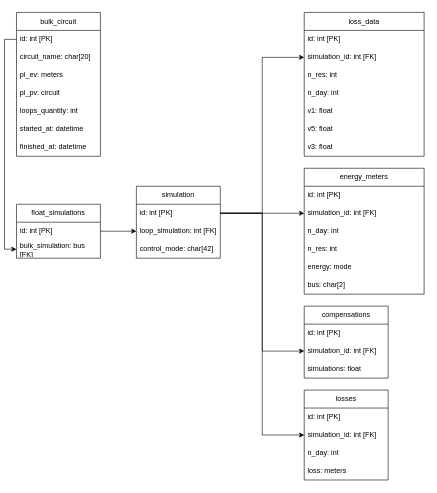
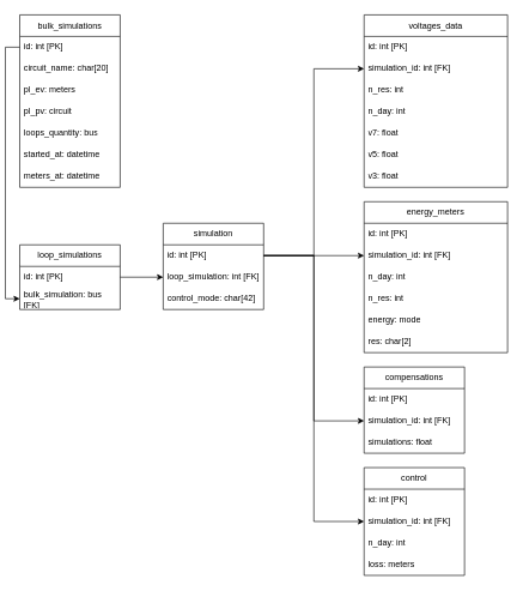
  <mxCell id="0" />
  <mxCell id="1" parent="0" />
- <mxCell id="2" value="bulk_circuit" style="swimlane;fontStyle=0;childLayout=stackLayout;horizontal=1;startSize=30;horizontalStack=0;resizeParent=1;resizeParentMax=0;resizeLast=0;collapsible=1;marginBottom=0;whiteSpace=wrap;html=1;" parent="1" vertex="1"><mxGeometry x="20" y="20" width="140" height="240" as="geometry" /></mxCell>
+ <mxCell id="2" value="bulk_simulations" style="swimlane;fontStyle=0;childLayout=stackLayout;horizontal=1;startSize=30;horizontalStack=0;resizeParent=1;resizeParentMax=0;resizeLast=0;collapsible=1;marginBottom=0;whiteSpace=wrap;html=1;" parent="1" vertex="1"><mxGeometry x="20" y="20" width="140" height="240" as="geometry" /></mxCell>
  <mxCell id="3" value="id: int [PK]" style="text;strokeColor=none;fillColor=none;align=left;verticalAlign=middle;spacingLeft=4;spacingRight=4;overflow=hidden;points=[[0,0.5],[1,0.5]];portConstraint=eastwest;rotatable=0;whiteSpace=wrap;html=1;" parent="2" vertex="1"><mxGeometry y="30" width="140" height="30" as="geometry" /></mxCell>
  <mxCell id="4" value="circuit_name: char[20]" style="text;strokeColor=none;fillColor=none;align=left;verticalAlign=middle;spacingLeft=4;spacingRight=4;overflow=hidden;points=[[0,0.5],[1,0.5]];portConstraint=eastwest;rotatable=0;whiteSpace=wrap;html=1;" parent="2" vertex="1"><mxGeometry y="60" width="140" height="30" as="geometry" /></mxCell>
  <mxCell id="5" value="pl_ev: meters&lt;span style=&quot;white-space: pre;&quot;&gt;&#09;&lt;/span&gt;" style="text;strokeColor=none;fillColor=none;align=left;verticalAlign=middle;spacingLeft=4;spacingRight=4;overflow=hidden;points=[[0,0.5],[1,0.5]];portConstraint=eastwest;rotatable=0;whiteSpace=wrap;html=1;" parent="2" vertex="1"><mxGeometry y="90" width="140" height="30" as="geometry" /></mxCell>
  <mxCell id="6" value="pl_pv: circuit" style="text;strokeColor=none;fillColor=none;align=left;verticalAlign=middle;spacingLeft=4;spacingRight=4;overflow=hidden;points=[[0,0.5],[1,0.5]];portConstraint=eastwest;rotatable=0;whiteSpace=wrap;html=1;" parent="2" vertex="1"><mxGeometry y="120" width="140" height="30" as="geometry" /></mxCell>
- <mxCell id="7" value="loops_quantity: int" style="text;strokeColor=none;fillColor=none;align=left;verticalAlign=middle;spacingLeft=4;spacingRight=4;overflow=hidden;points=[[0,0.5],[1,0.5]];portConstraint=eastwest;rotatable=0;whiteSpace=wrap;html=1;" parent="2" vertex="1"><mxGeometry y="150" width="140" height="30" as="geometry" /></mxCell>
+ <mxCell id="7" value="loops_quantity: bus" style="text;strokeColor=none;fillColor=none;align=left;verticalAlign=middle;spacingLeft=4;spacingRight=4;overflow=hidden;points=[[0,0.5],[1,0.5]];portConstraint=eastwest;rotatable=0;whiteSpace=wrap;html=1;" parent="2" vertex="1"><mxGeometry y="150" width="140" height="30" as="geometry" /></mxCell>
  <mxCell id="8" value="started_at: datetime" style="text;strokeColor=none;fillColor=none;align=left;verticalAlign=middle;spacingLeft=4;spacingRight=4;overflow=hidden;points=[[0,0.5],[1,0.5]];portConstraint=eastwest;rotatable=0;whiteSpace=wrap;html=1;" parent="2" vertex="1"><mxGeometry y="180" width="140" height="30" as="geometry" /></mxCell>
- <mxCell id="9" value="finished_at: datetime" style="text;strokeColor=none;fillColor=none;align=left;verticalAlign=middle;spacingLeft=4;spacingRight=4;overflow=hidden;points=[[0,0.5],[1,0.5]];portConstraint=eastwest;rotatable=0;whiteSpace=wrap;html=1;" parent="2" vertex="1"><mxGeometry y="210" width="140" height="30" as="geometry" /></mxCell>
+ <mxCell id="9" value="meters_at: datetime" style="text;strokeColor=none;fillColor=none;align=left;verticalAlign=middle;spacingLeft=4;spacingRight=4;overflow=hidden;points=[[0,0.5],[1,0.5]];portConstraint=eastwest;rotatable=0;whiteSpace=wrap;html=1;" parent="2" vertex="1"><mxGeometry y="210" width="140" height="30" as="geometry" /></mxCell>
  <mxCell id="10" value="compensations" style="swimlane;fontStyle=0;childLayout=stackLayout;horizontal=1;startSize=30;horizontalStack=0;resizeParent=1;resizeParentMax=0;resizeLast=0;collapsible=1;marginBottom=0;whiteSpace=wrap;html=1;" parent="1" vertex="1"><mxGeometry x="500" y="510" width="140" height="120" as="geometry" /></mxCell>
  <mxCell id="11" value="id: int [PK]" style="text;strokeColor=none;fillColor=none;align=left;verticalAlign=middle;spacingLeft=4;spacingRight=4;overflow=hidden;points=[[0,0.5],[1,0.5]];portConstraint=eastwest;rotatable=0;whiteSpace=wrap;html=1;" parent="10" vertex="1"><mxGeometry y="30" width="140" height="30" as="geometry" /></mxCell>
  <mxCell id="12" value="simulation_id: int [FK]" style="text;strokeColor=none;fillColor=none;align=left;verticalAlign=middle;spacingLeft=4;spacingRight=4;overflow=hidden;points=[[0,0.5],[1,0.5]];portConstraint=eastwest;rotatable=0;whiteSpace=wrap;html=1;" parent="10" vertex="1"><mxGeometry y="60" width="140" height="30" as="geometry" /></mxCell>
  <mxCell id="13" value="simulations: float" style="text;strokeColor=none;fillColor=none;align=left;verticalAlign=middle;spacingLeft=4;spacingRight=4;overflow=hidden;points=[[0,0.5],[1,0.5]];portConstraint=eastwest;rotatable=0;whiteSpace=wrap;html=1;" parent="10" vertex="1"><mxGeometry y="90" width="140" height="30" as="geometry" /></mxCell>
- <mxCell id="14" value="float_simulations" style="swimlane;fontStyle=0;childLayout=stackLayout;horizontal=1;startSize=30;horizontalStack=0;resizeParent=1;resizeParentMax=0;resizeLast=0;collapsible=1;marginBottom=0;whiteSpace=wrap;html=1;" parent="1" vertex="1"><mxGeometry x="20" y="340" width="140" height="90" as="geometry" /></mxCell>
+ <mxCell id="14" value="loop_simulations" style="swimlane;fontStyle=0;childLayout=stackLayout;horizontal=1;startSize=30;horizontalStack=0;resizeParent=1;resizeParentMax=0;resizeLast=0;collapsible=1;marginBottom=0;whiteSpace=wrap;html=1;" parent="1" vertex="1"><mxGeometry x="20" y="340" width="140" height="90" as="geometry" /></mxCell>
  <mxCell id="15" value="id: int [PK]" style="text;strokeColor=none;fillColor=none;align=left;verticalAlign=middle;spacingLeft=4;spacingRight=4;overflow=hidden;points=[[0,0.5],[1,0.5]];portConstraint=eastwest;rotatable=0;whiteSpace=wrap;html=1;" parent="14" vertex="1"><mxGeometry y="30" width="140" height="30" as="geometry" /></mxCell>
  <mxCell id="16" value="bulk_simulation: bus [FK]" style="text;strokeColor=none;fillColor=none;align=left;verticalAlign=middle;spacingLeft=4;spacingRight=4;overflow=hidden;points=[[0,0.5],[1,0.5]];portConstraint=eastwest;rotatable=0;whiteSpace=wrap;html=1;" parent="14" vertex="1"><mxGeometry y="60" width="140" height="30" as="geometry" /></mxCell>
  <mxCell id="17" style="edgeStyle=orthogonalEdgeStyle;rounded=0;orthogonalLoop=1;jettySize=auto;html=1;exitX=1;exitY=0.5;exitDx=0;exitDy=0;" parent="14" source="15" target="15" edge="1"><mxGeometry relative="1" as="geometry" /></mxCell>
- <mxCell id="18" value="loss_data" style="swimlane;fontStyle=0;childLayout=stackLayout;horizontal=1;startSize=30;horizontalStack=0;resizeParent=1;resizeParentMax=0;resizeLast=0;collapsible=1;marginBottom=0;whiteSpace=wrap;html=1;" parent="1" vertex="1"><mxGeometry x="500" y="20" width="200" height="240" as="geometry" /></mxCell>
+ <mxCell id="18" value="voltages_data" style="swimlane;fontStyle=0;childLayout=stackLayout;horizontal=1;startSize=30;horizontalStack=0;resizeParent=1;resizeParentMax=0;resizeLast=0;collapsible=1;marginBottom=0;whiteSpace=wrap;html=1;" parent="1" vertex="1"><mxGeometry x="500" y="20" width="200" height="240" as="geometry" /></mxCell>
  <mxCell id="19" value="id: int [PK]" style="text;strokeColor=none;fillColor=none;align=left;verticalAlign=middle;spacingLeft=4;spacingRight=4;overflow=hidden;points=[[0,0.5],[1,0.5]];portConstraint=eastwest;rotatable=0;whiteSpace=wrap;html=1;" parent="18" vertex="1"><mxGeometry y="30" width="200" height="30" as="geometry" /></mxCell>
  <mxCell id="20" value="simulation_id: int [FK]" style="text;strokeColor=none;fillColor=none;align=left;verticalAlign=middle;spacingLeft=4;spacingRight=4;overflow=hidden;points=[[0,0.5],[1,0.5]];portConstraint=eastwest;rotatable=0;whiteSpace=wrap;html=1;" parent="18" vertex="1"><mxGeometry y="60" width="200" height="30" as="geometry" /></mxCell>
  <mxCell id="21" value="n_res: int" style="text;strokeColor=none;fillColor=none;align=left;verticalAlign=middle;spacingLeft=4;spacingRight=4;overflow=hidden;points=[[0,0.5],[1,0.5]];portConstraint=eastwest;rotatable=0;whiteSpace=wrap;html=1;" parent="18" vertex="1"><mxGeometry y="90" width="200" height="30" as="geometry" /></mxCell>
  <mxCell id="22" value="n_day: int" style="text;strokeColor=none;fillColor=none;align=left;verticalAlign=middle;spacingLeft=4;spacingRight=4;overflow=hidden;points=[[0,0.5],[1,0.5]];portConstraint=eastwest;rotatable=0;whiteSpace=wrap;html=1;" parent="18" vertex="1"><mxGeometry y="120" width="200" height="30" as="geometry" /></mxCell>
- <mxCell id="23" value="v1: float" style="text;strokeColor=none;fillColor=none;align=left;verticalAlign=middle;spacingLeft=4;spacingRight=4;overflow=hidden;points=[[0,0.5],[1,0.5]];portConstraint=eastwest;rotatable=0;whiteSpace=wrap;html=1;" parent="18" vertex="1"><mxGeometry y="150" width="200" height="30" as="geometry" /></mxCell>
+ <mxCell id="23" value="v7: float" style="text;strokeColor=none;fillColor=none;align=left;verticalAlign=middle;spacingLeft=4;spacingRight=4;overflow=hidden;points=[[0,0.5],[1,0.5]];portConstraint=eastwest;rotatable=0;whiteSpace=wrap;html=1;" parent="18" vertex="1"><mxGeometry y="150" width="200" height="30" as="geometry" /></mxCell>
  <mxCell id="24" value="v5: float" style="text;strokeColor=none;fillColor=none;align=left;verticalAlign=middle;spacingLeft=4;spacingRight=4;overflow=hidden;points=[[0,0.5],[1,0.5]];portConstraint=eastwest;rotatable=0;whiteSpace=wrap;html=1;" parent="18" vertex="1"><mxGeometry y="180" width="200" height="30" as="geometry" /></mxCell>
  <mxCell id="25" value="v3: float" style="text;strokeColor=none;fillColor=none;align=left;verticalAlign=middle;spacingLeft=4;spacingRight=4;overflow=hidden;points=[[0,0.5],[1,0.5]];portConstraint=eastwest;rotatable=0;whiteSpace=wrap;html=1;" parent="18" vertex="1"><mxGeometry y="210" width="200" height="30" as="geometry" /></mxCell>
- <mxCell id="26" value="losses" style="swimlane;fontStyle=0;childLayout=stackLayout;horizontal=1;startSize=30;horizontalStack=0;resizeParent=1;resizeParentMax=0;resizeLast=0;collapsible=1;marginBottom=0;whiteSpace=wrap;html=1;" parent="1" vertex="1"><mxGeometry x="500" y="650" width="140" height="150" as="geometry" /></mxCell>
+ <mxCell id="26" value="control" style="swimlane;fontStyle=0;childLayout=stackLayout;horizontal=1;startSize=30;horizontalStack=0;resizeParent=1;resizeParentMax=0;resizeLast=0;collapsible=1;marginBottom=0;whiteSpace=wrap;html=1;" parent="1" vertex="1"><mxGeometry x="500" y="650" width="140" height="150" as="geometry" /></mxCell>
  <mxCell id="27" value="id: int [PK]" style="text;strokeColor=none;fillColor=none;align=left;verticalAlign=middle;spacingLeft=4;spacingRight=4;overflow=hidden;points=[[0,0.5],[1,0.5]];portConstraint=eastwest;rotatable=0;whiteSpace=wrap;html=1;" parent="26" vertex="1"><mxGeometry y="30" width="140" height="30" as="geometry" /></mxCell>
  <mxCell id="28" value="simulation_id: int [FK]" style="text;strokeColor=none;fillColor=none;align=left;verticalAlign=middle;spacingLeft=4;spacingRight=4;overflow=hidden;points=[[0,0.5],[1,0.5]];portConstraint=eastwest;rotatable=0;whiteSpace=wrap;html=1;" parent="26" vertex="1"><mxGeometry y="60" width="140" height="30" as="geometry" /></mxCell>
  <mxCell id="29" value="n_day: int" style="text;strokeColor=none;fillColor=none;align=left;verticalAlign=middle;spacingLeft=4;spacingRight=4;overflow=hidden;points=[[0,0.5],[1,0.5]];portConstraint=eastwest;rotatable=0;whiteSpace=wrap;html=1;" parent="26" vertex="1"><mxGeometry y="90" width="140" height="30" as="geometry" /></mxCell>
  <mxCell id="30" value="loss: meters" style="text;strokeColor=none;fillColor=none;align=left;verticalAlign=middle;spacingLeft=4;spacingRight=4;overflow=hidden;points=[[0,0.5],[1,0.5]];portConstraint=eastwest;rotatable=0;whiteSpace=wrap;html=1;" parent="26" vertex="1"><mxGeometry y="120" width="140" height="30" as="geometry" /></mxCell>
  <mxCell id="31" value="energy_meters" style="swimlane;fontStyle=0;childLayout=stackLayout;horizontal=1;startSize=30;horizontalStack=0;resizeParent=1;resizeParentMax=0;resizeLast=0;collapsible=1;marginBottom=0;whiteSpace=wrap;html=1;" parent="1" vertex="1"><mxGeometry x="500" y="280" width="200" height="210" as="geometry" /></mxCell>
  <mxCell id="32" value="id: int [PK]" style="text;strokeColor=none;fillColor=none;align=left;verticalAlign=middle;spacingLeft=4;spacingRight=4;overflow=hidden;points=[[0,0.5],[1,0.5]];portConstraint=eastwest;rotatable=0;whiteSpace=wrap;html=1;" parent="31" vertex="1"><mxGeometry y="30" width="200" height="30" as="geometry" /></mxCell>
  <mxCell id="33" value="simulation_id: int [FK]" style="text;strokeColor=none;fillColor=none;align=left;verticalAlign=middle;spacingLeft=4;spacingRight=4;overflow=hidden;points=[[0,0.5],[1,0.5]];portConstraint=eastwest;rotatable=0;whiteSpace=wrap;html=1;" parent="31" vertex="1"><mxGeometry y="60" width="200" height="30" as="geometry" /></mxCell>
  <mxCell id="34" value="n_day: int" style="text;strokeColor=none;fillColor=none;align=left;verticalAlign=middle;spacingLeft=4;spacingRight=4;overflow=hidden;points=[[0,0.5],[1,0.5]];portConstraint=eastwest;rotatable=0;whiteSpace=wrap;html=1;" parent="31" vertex="1"><mxGeometry y="90" width="200" height="30" as="geometry" /></mxCell>
  <mxCell id="35" value="n_res: int" style="text;strokeColor=none;fillColor=none;align=left;verticalAlign=middle;spacingLeft=4;spacingRight=4;overflow=hidden;points=[[0,0.5],[1,0.5]];portConstraint=eastwest;rotatable=0;whiteSpace=wrap;html=1;" parent="31" vertex="1"><mxGeometry y="120" width="200" height="30" as="geometry" /></mxCell>
  <mxCell id="36" value="energy: mode" style="text;strokeColor=none;fillColor=none;align=left;verticalAlign=middle;spacingLeft=4;spacingRight=4;overflow=hidden;points=[[0,0.5],[1,0.5]];portConstraint=eastwest;rotatable=0;whiteSpace=wrap;html=1;" parent="31" vertex="1"><mxGeometry y="150" width="200" height="30" as="geometry" /></mxCell>
- <mxCell id="37" value="bus: char[2]" style="text;strokeColor=none;fillColor=none;align=left;verticalAlign=middle;spacingLeft=4;spacingRight=4;overflow=hidden;points=[[0,0.5],[1,0.5]];portConstraint=eastwest;rotatable=0;whiteSpace=wrap;html=1;" parent="31" vertex="1"><mxGeometry y="180" width="200" height="30" as="geometry" /></mxCell>
+ <mxCell id="37" value="res: char[2]" style="text;strokeColor=none;fillColor=none;align=left;verticalAlign=middle;spacingLeft=4;spacingRight=4;overflow=hidden;points=[[0,0.5],[1,0.5]];portConstraint=eastwest;rotatable=0;whiteSpace=wrap;html=1;" parent="31" vertex="1"><mxGeometry y="180" width="200" height="30" as="geometry" /></mxCell>
  <mxCell id="38" style="edgeStyle=orthogonalEdgeStyle;rounded=0;orthogonalLoop=1;jettySize=auto;html=1;exitX=0;exitY=0.5;exitDx=0;exitDy=0;entryX=0;entryY=0.5;entryDx=0;entryDy=0;" parent="1" source="3" target="16" edge="1"><mxGeometry relative="1" as="geometry" /></mxCell>
  <mxCell id="39" value="simulation" style="swimlane;fontStyle=0;childLayout=stackLayout;horizontal=1;startSize=30;horizontalStack=0;resizeParent=1;resizeParentMax=0;resizeLast=0;collapsible=1;marginBottom=0;whiteSpace=wrap;html=1;" vertex="1" parent="1"><mxGeometry x="220" y="310" width="140" height="120" as="geometry" /></mxCell>
  <mxCell id="40" value="id: int [PK]" style="text;strokeColor=none;fillColor=none;align=left;verticalAlign=middle;spacingLeft=4;spacingRight=4;overflow=hidden;points=[[0,0.5],[1,0.5]];portConstraint=eastwest;rotatable=0;whiteSpace=wrap;html=1;" vertex="1" parent="39"><mxGeometry y="30" width="140" height="30" as="geometry" /></mxCell>
  <mxCell id="41" value="loop_simulation: int [FK]" style="text;strokeColor=none;fillColor=none;align=left;verticalAlign=middle;spacingLeft=4;spacingRight=4;overflow=hidden;points=[[0,0.5],[1,0.5]];portConstraint=eastwest;rotatable=0;whiteSpace=wrap;html=1;" vertex="1" parent="39"><mxGeometry y="60" width="140" height="30" as="geometry" /></mxCell>
  <mxCell id="42" value="control_mode: char[42&lt;span style=&quot;background-color: initial;&quot;&gt;]&lt;/span&gt;" style="text;strokeColor=none;fillColor=none;align=left;verticalAlign=middle;spacingLeft=4;spacingRight=4;overflow=hidden;points=[[0,0.5],[1,0.5]];portConstraint=eastwest;rotatable=0;whiteSpace=wrap;html=1;" vertex="1" parent="39"><mxGeometry y="90" width="140" height="30" as="geometry" /></mxCell>
  <mxCell id="43" style="edgeStyle=orthogonalEdgeStyle;rounded=0;orthogonalLoop=1;jettySize=auto;html=1;exitX=1;exitY=0.5;exitDx=0;exitDy=0;" edge="1" parent="39" source="40" target="40"><mxGeometry relative="1" as="geometry" /></mxCell>
  <mxCell id="44" style="edgeStyle=orthogonalEdgeStyle;rounded=0;orthogonalLoop=1;jettySize=auto;html=1;exitX=1;exitY=0.5;exitDx=0;exitDy=0;entryX=0;entryY=0.5;entryDx=0;entryDy=0;" edge="1" parent="1" source="15" target="41"><mxGeometry relative="1" as="geometry" /></mxCell>
  <mxCell id="45" style="edgeStyle=orthogonalEdgeStyle;rounded=0;orthogonalLoop=1;jettySize=auto;html=1;exitX=1;exitY=0.5;exitDx=0;exitDy=0;" edge="1" parent="1" source="40" target="20"><mxGeometry relative="1" as="geometry" /></mxCell>
  <mxCell id="46" style="edgeStyle=orthogonalEdgeStyle;rounded=0;orthogonalLoop=1;jettySize=auto;html=1;exitX=1;exitY=0.5;exitDx=0;exitDy=0;entryX=0;entryY=0.5;entryDx=0;entryDy=0;" edge="1" parent="1" source="40" target="33"><mxGeometry relative="1" as="geometry" /></mxCell>
  <mxCell id="47" style="edgeStyle=orthogonalEdgeStyle;rounded=0;orthogonalLoop=1;jettySize=auto;html=1;exitX=1;exitY=0.5;exitDx=0;exitDy=0;" edge="1" parent="1" source="40" target="12"><mxGeometry relative="1" as="geometry" /></mxCell>
  <mxCell id="48" style="edgeStyle=orthogonalEdgeStyle;rounded=0;orthogonalLoop=1;jettySize=auto;html=1;exitX=1;exitY=0.5;exitDx=0;exitDy=0;entryX=0;entryY=0.5;entryDx=0;entryDy=0;" edge="1" parent="1" source="40" target="28"><mxGeometry relative="1" as="geometry" /></mxCell>
